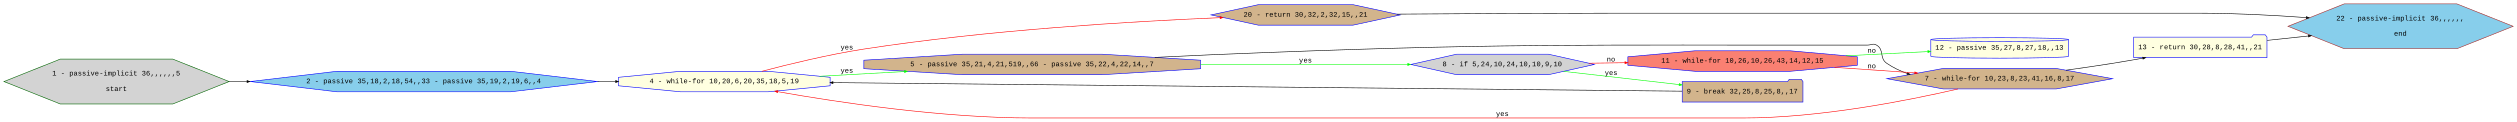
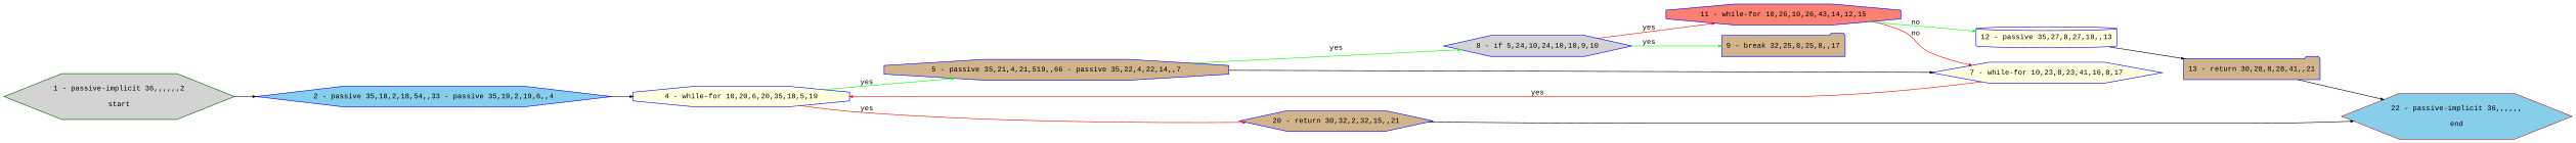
  digraph {
    bgcolor=white
    compound=true
    fillcolor="#FFFFCC"
    fontname="Liberation Mono"
    fontsize=12
    pack=true
    packmode=clust
    rankdir=LR
    style="rounded,filled"
    node [color="#0000ff" compound=true fillcolor=tan fixedsize=false fontname="Liberation Mono" fontsize=12 node_initialized=no shape=hexagon style=filled]
    edge [arrowhead=normal arrowsize=0.5 arrowtail=none color="#000000" compound=true dir=forward fontcolor=black fontname="Liberation Mono" fontsize=12]
    n1 [fillcolor=skyblue label="2 - passive 35,18,2,18,54,,33 - passive 35,19,2,19,6,,4"]
    n2 [fillcolor=lightyellow label="4 - while-for 10,20,6,20,35,18,5,19" shape=octagon]
    n3 [label="5 - passive 35,21,4,21,519,,66 - passive 35,22,4,22,14,,7" shape=octagon]
    n4 [label="20 - return 30,32,2,32,15,,21"]
-   n5 [color="#006400" fillcolor=lightgrey label="1 - passive-implicit 36,,,,,,5\n\nstart"]
-   n6 [label="7 - while-for 10,23,8,23,41,16,8,17"]
+   n5 [color="#006400" fillcolor=lightgrey label="1 - passive-implicit 36,,,,,,2\n\nstart"]
+   n6 [fillcolor=lightyellow label="7 - while-for 10,23,8,23,41,16,8,17"]
    n7 [fillcolor=lightgrey label="8 - if 5,24,10,24,10,10,9,10"]
    n8 [color="#a52a2a" fillcolor=skyblue label="22 - passive-implicit 36,,,,,,\n\nend"]
    n9 [label="9 - break 32,25,8,25,8,,17" shape=folder]
    n10 [fillcolor=salmon label="11 - while-for 10,26,10,26,43,14,12,15" shape=octagon]
    n11 [fillcolor=lightyellow label="12 - passive 35,27,8,27,18,,13" shape=cylinder]
-   n12 [fillcolor=lightyellow label="13 - return 30,28,8,28,41,,21" shape=folder]
+   n12 [label="13 - return 30,28,8,28,41,,21" shape=folder]
    n1 -> n2
    n2 -> n3 [color="#00ff00" label=yes]
    n2 -> n4 [color="#ff0000" label=yes]
    n3 -> n6
    n3 -> n7 [color="#00ff00" label=yes]
    n4 -> n8
    n5 -> n1
    n6 -> n2 [color="#ff0000" label=yes]
    n7 -> n9 [color="#00ff00" label=yes]
-   n7 -> n10 [color="#ff0000" label=no]
-   n9 -> n2
+   n7 -> n10 [color="#ff0000" label=yes]
    n10 -> n6 [color="#ff0000" label=no]
    n10 -> n11 [color="#00ff00" label=no]
-   n6 -> n12
+   n11 -> n12
    n12 -> n8
  }
